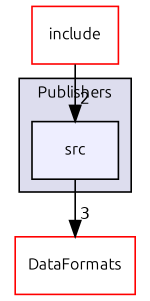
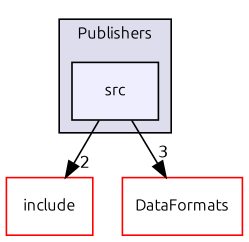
  digraph {
    compound=true
    fontname=Ubuntu
    node [fontname=Ubuntu fontsize=10 shape=box color=red]
    edge [fontname=Ubuntu labeldistance=1.5 labelfontname=Helvetica labelfontsize=10]
    n1 [fillcolor="#eeeeff" label=src pencolor=black style=filled color=""]
    n2 [label=include]
    n3 [label=DataFormats]
    subgraph cluster_1 {
      bgcolor="#ddddee"
      fontsize=10
      label=Publishers
      pencolor=black
      n1
    }
-   n2 -> n1 [headlabel=2]
+   n1 -> n2 [headlabel=2]
    n1 -> n3 [headlabel=3]
  }
